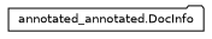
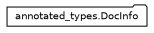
  digraph {
    rankdir=TB
-   n1 [color=black fillcolor=white fontname=Helvetica fontsize=10 height=0.2 label="annotated_annotated.DocInfo" shape=folder style=filled width=0.4]
+   n1 [color=black fillcolor=white fontname=Helvetica fontsize=10 height=0.2 label="annotated_types.DocInfo" shape=folder style=filled width=0.4]
  }
